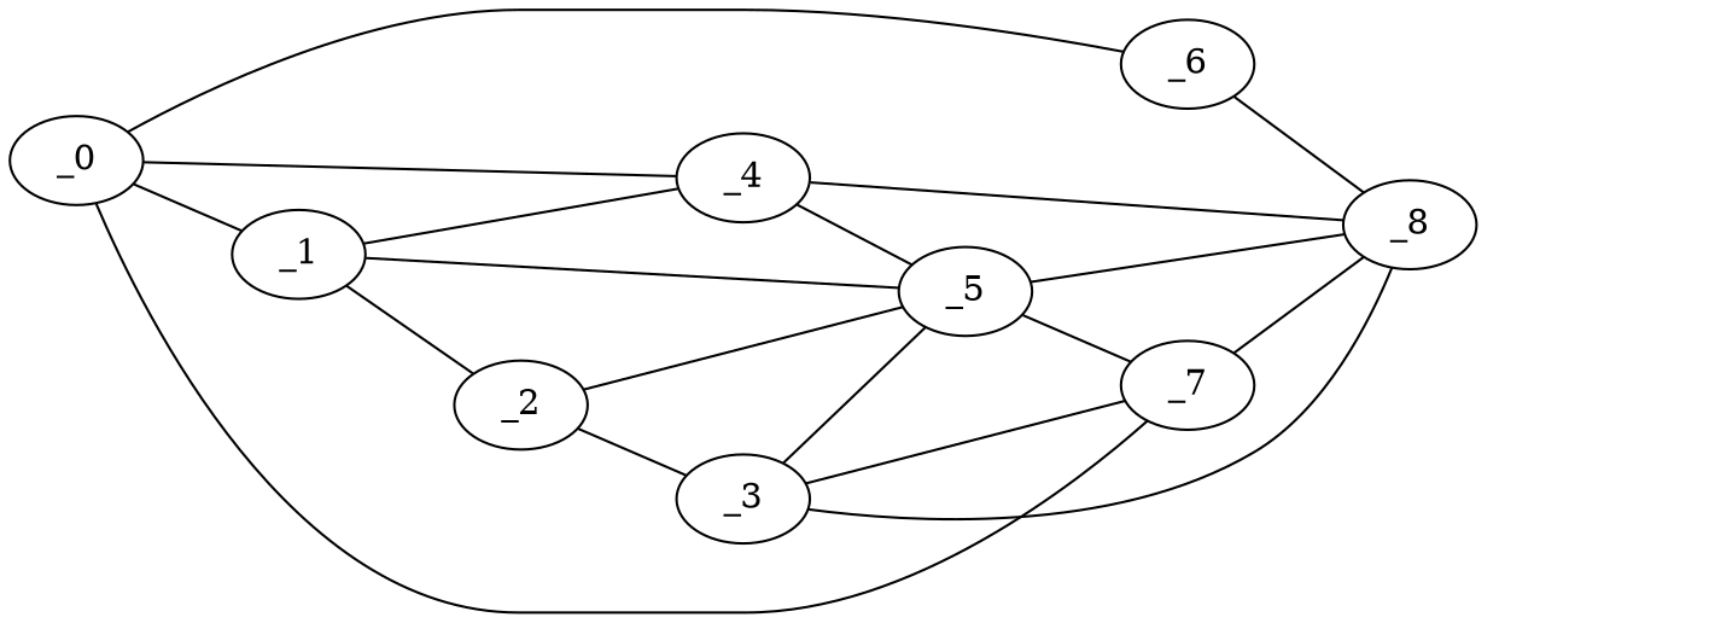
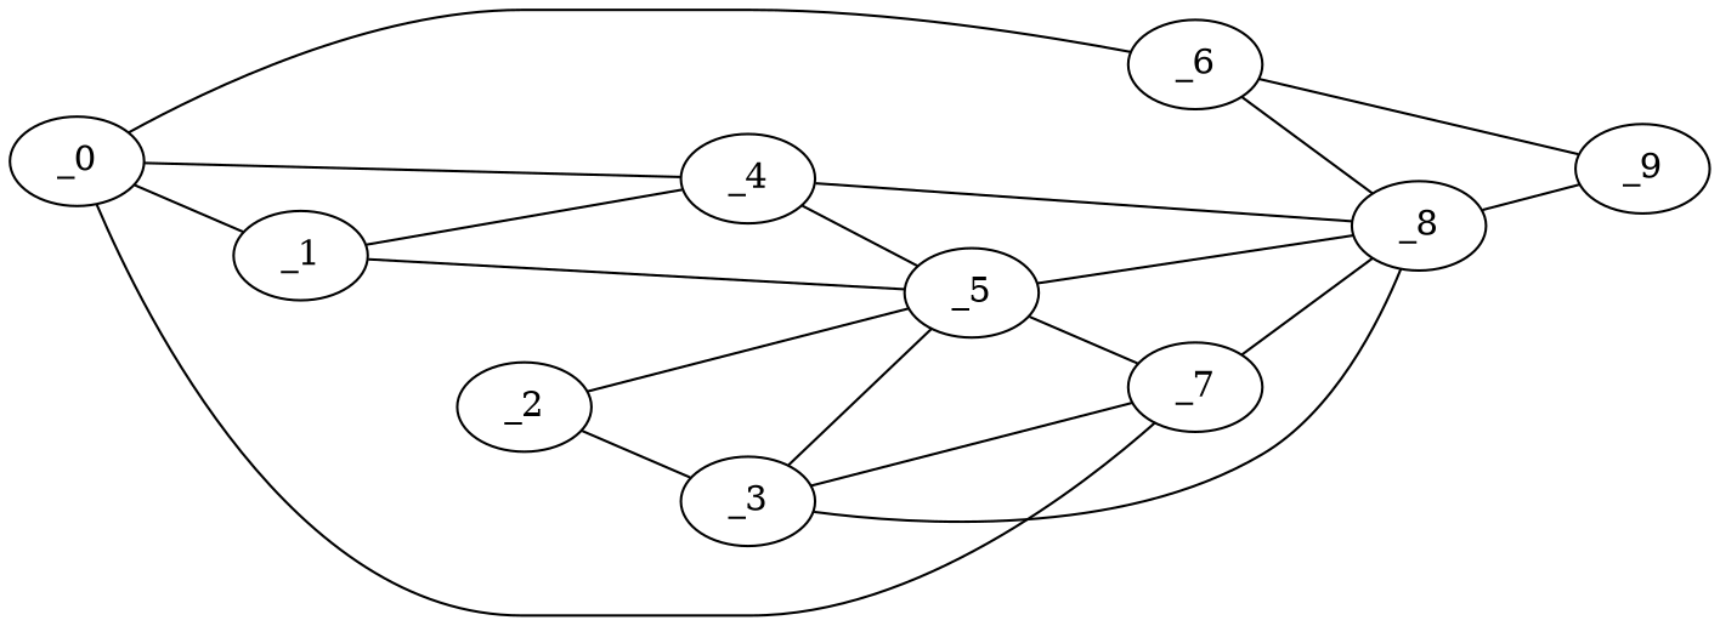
  graph {
    rankdir=LR
    node [x=53]
    edge [valence=1]
    _0 [x=26 y=13]
    _1 [x=37 y=79]
    _4 [y=59]
    _6 [x=56 y=54]
    _7 [x=56 y=103]
    _2 [x=41 y=100]
    _5 [y=97]
    _8 [x=107 y=113]
+   _9 [x=110 y=14]
    _3 [x=44 y=107]
    _0 -- _1
    _0 -- _4 [valence=2]
    _0 -- _6
    _0 -- _7
    _1 -- _4
-   _1 -- _2
    _1 -- _5 [valence=2]
    _4 -- _5 [valence=2]
    _4 -- _8 [valence=2]
    _6 -- _8 [valence=2]
+   _6 -- _9
    _7 -- _8 [valence=2]
    _2 -- _5 [valence=2]
    _2 -- _3
    _5 -- _7 [valence=2]
    _5 -- _8 [valence=2]
+   _8 -- _9
    _3 -- _7
    _3 -- _5 [valence=2]
    _3 -- _8
  }
